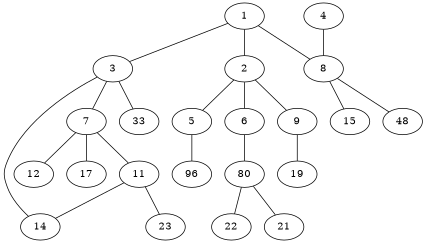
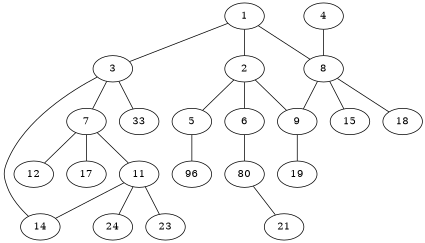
  graph {
    node [chem=H]
    edge [valence=1]
    1 [chem=C]
    2 [chem=C]
    3 [chem=C]
    8 [chem=C]
    5 [chem=C]
    6 [chem=O]
    9 [chem=C]
    7 [chem=C]
    n9 [label=33]
    14
    4 [chem=C]
    n12 [label=96]
    n13 [chem=C label=80]
    11 [chem=C]
    12 [chem=O]
    17
    15
-   18 [label=48]
+   18
    19
    21
-   22
    23
+   24
    1 -- 2
    1 -- 3
    1 -- 8 [valence=2]
    2 -- 5 [valence=2]
    2 -- 6
    2 -- 9
    3 -- 7
    3 -- n9
    3 -- 14
+   8 -- 9 [valence=2]
    8 -- 15
    8 -- 18
    5 -- n12
    6 -- n13
    9 -- 19
    7 -- 11
    7 -- 12
    7 -- 17
    4 -- 8
    n13 -- 21
-   n13 -- 22
    11 -- 14
    11 -- 23
+   11 -- 24
  }
